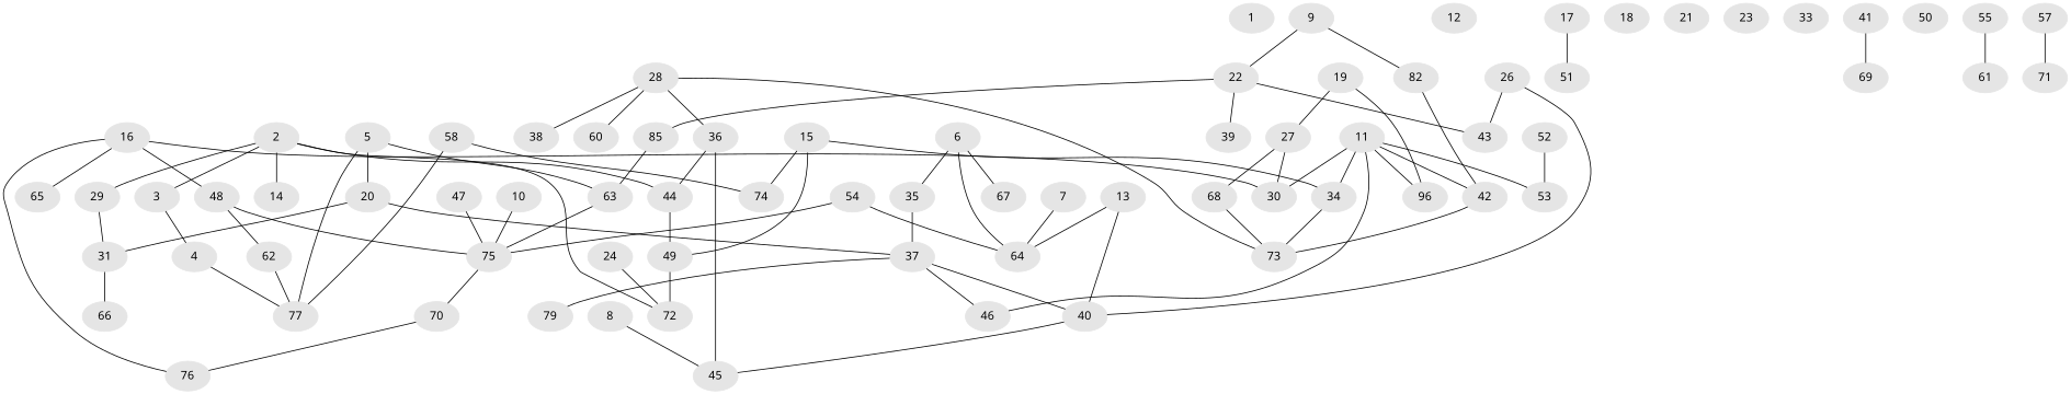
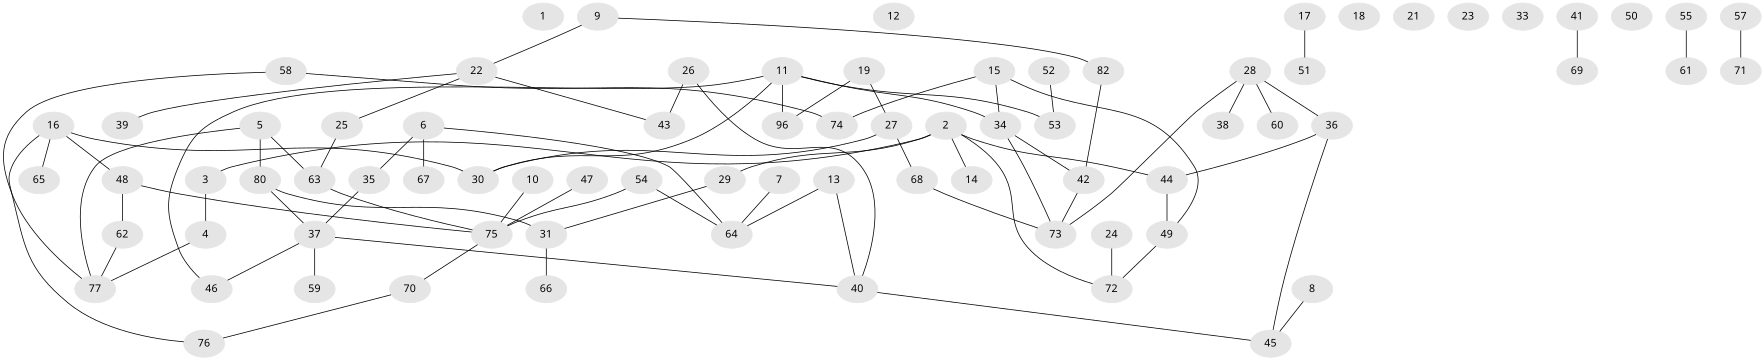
  graph {
    fontname="Noto Sans"
    node [color=gray90 fontname="Noto Sans" style=filled]
    edge [fontname="Noto Sans"]
    1
    2
    3
    14
    29
    44
    72
    4
    31
    49
    77
    5
-   20
+   20 [label=80]
    63
    37
    34
    73
    6
    35
    64
    67
    7
    8
    45
    9
    22
    n27 [label=82]
-   25 [label=85]
+   25
    39
    43
    42
    10
    75
    70
    11
    46
    53
    n38 [label=96]
    30
    68
    12
    13
    40
    15
    74
    16
    48
    65
    76
    62
    17
    51
    18
    19
    27
    66
-   59 [label=79]
+   59
    21
    23
    24
    26
    28
    36
    38
    60
    33
    41
    69
    47
    50
    52
    54
    55
    61
    57
    71
    58
    2 -- 3
    2 -- 14
    2 -- 29
    2 -- 44
    2 -- 72
    3 -- 4
    29 -- 31
    44 -- 49
    4 -- 77
    31 -- 66
    49 -- 72
    5 -- 77
    5 -- 20
    5 -- 63
    20 -- 31
    20 -- 37
    63 -- 75
    37 -- 46
    37 -- 40
    37 -- 59
    34 -- 73
    6 -- 35
    6 -- 64
    6 -- 67
    35 -- 37
    7 -- 64
    8 -- 45
    9 -- 22
    9 -- n27
    22 -- 25
    22 -- 39
    22 -- 43
    n27 -- 42
    25 -- 63
    42 -- 73
    10 -- 75
    75 -- 70
    70 -- 76
    11 -- 34
-   11 -- 42
+   34 -- 42
    11 -- 46
    11 -- 53
    11 -- n38
    11 -- 30
    68 -- 73
    13 -- 64
    13 -- 40
    40 -- 45
    15 -- 49
    15 -- 34
    15 -- 74
    16 -- 30
    16 -- 48
    16 -- 65
    16 -- 76
    48 -- 75
    48 -- 62
    62 -- 77
    17 -- 51
    19 -- n38
    19 -- 27
    27 -- 30
    27 -- 68
    24 -- 72
    26 -- 43
    26 -- 40
    28 -- 73
    28 -- 36
    28 -- 38
    28 -- 60
    36 -- 44
    36 -- 45
    41 -- 69
    47 -- 75
    52 -- 53
    54 -- 64
    54 -- 75
    55 -- 61
    57 -- 71
    58 -- 77
    58 -- 74
  }
